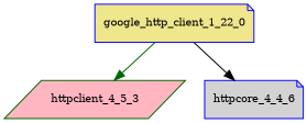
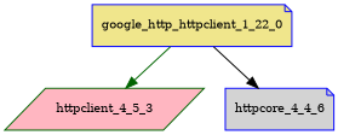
  digraph {
    node [color=blue fontsize=10.0 shape=note style=filled]
    httpclient_4_5_3 [color=darkgreen fillcolor=lightpink shape=parallelogram]
-   google_http_client_1_22_0 [fillcolor=khaki]
+   google_http_client_1_22_0 [fillcolor=khaki label=google_http_httpclient_1_22_0]
    httpcore_4_4_6 [fillcolor=lightgrey]
    google_http_client_1_22_0 -> httpclient_4_5_3 [color=darkgreen]
    google_http_client_1_22_0 -> httpcore_4_4_6 [color=black]
  }
